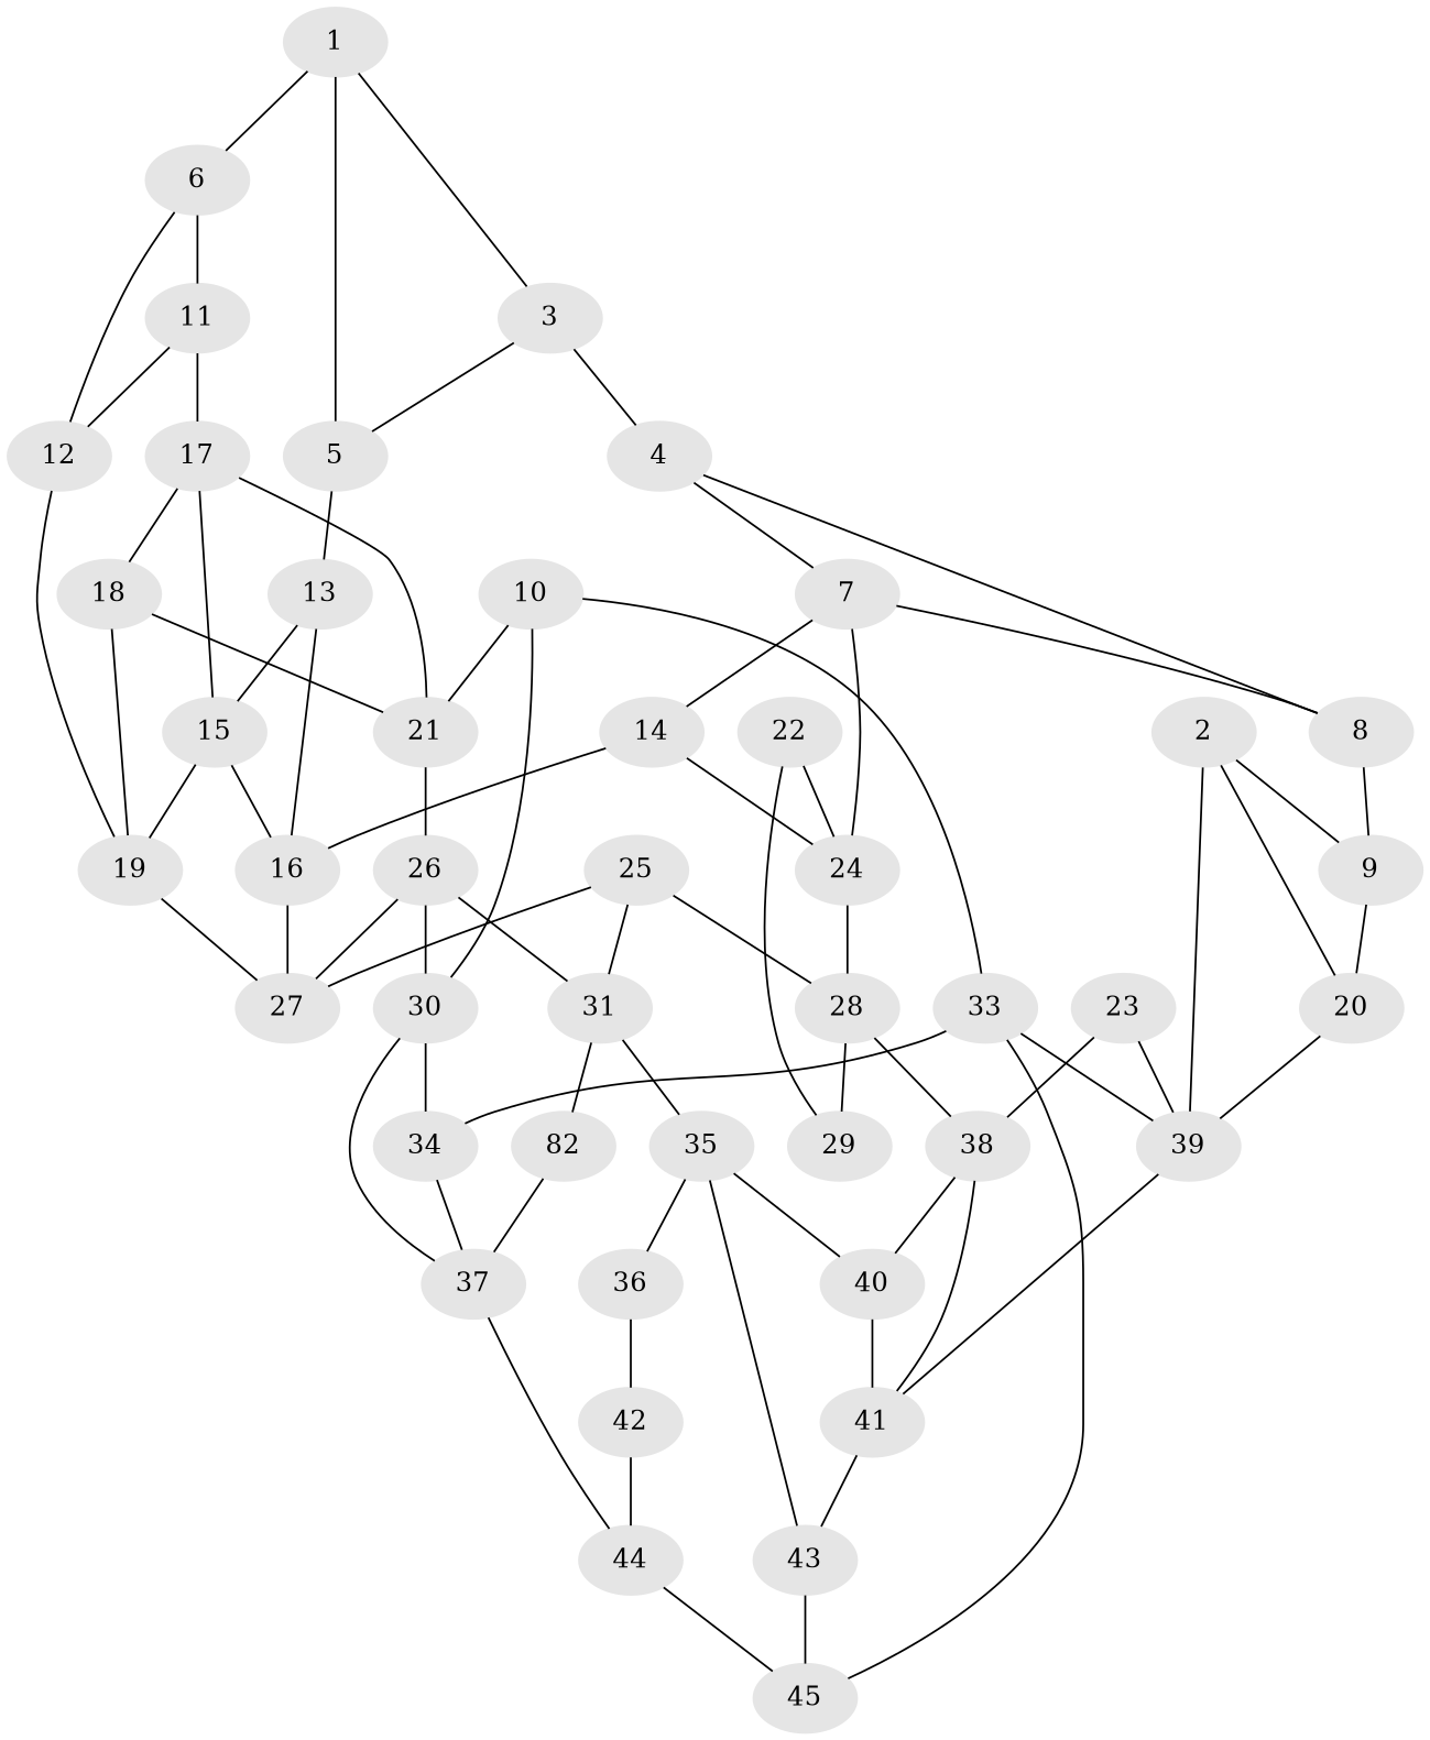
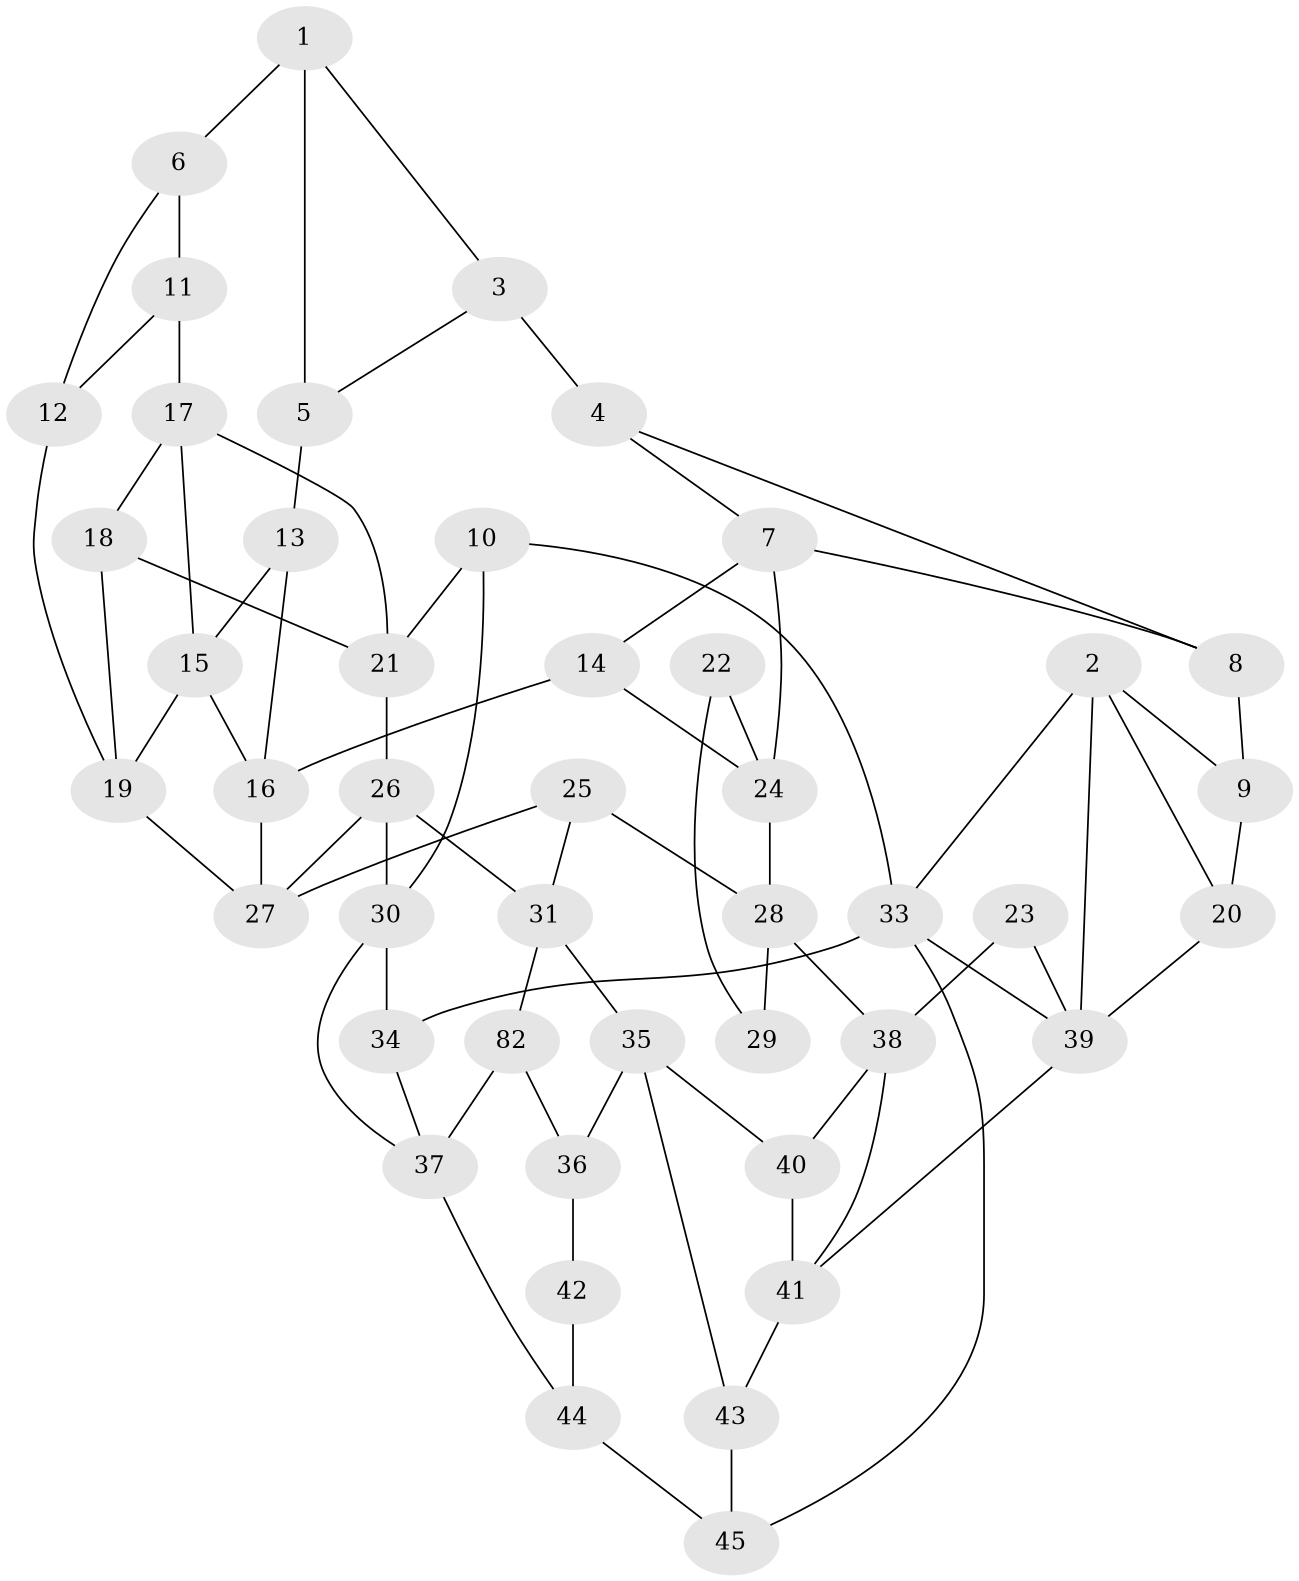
  graph {
    node [color=gray90 style=filled]
    edge [weight=1.0]
    1
    3
    5
    6
    4
    13
    11
    12
    2
    9
    20
    33
    39
    34
    45
    41
    7
    8
    14
    24
    15
    16
    17
    19
    28
    10
    21
    30
    26
    37
    18
    27
    31
    22
    29
    23
    38
    40
    25
    n40 [label=82]
    35
    44
    36
    43
    42
    1 -- 3
    1 -- 5
    1 -- 6
    3 -- 5
    3 -- 4 [weight=2.0]
    5 -- 13 [weight=2.0]
    6 -- 11
    6 -- 12
    4 -- 7
    4 -- 8
    13 -- 15
    13 -- 16
    11 -- 12
    11 -- 17 [weight=2.0]
    12 -- 19
    2 -- 9
    2 -- 20
+   2 -- 33
    2 -- 39
    9 -- 20 [weight=2.0]
    20 -- 39
    33 -- 39
    33 -- 34
    33 -- 45
    39 -- 41
    34 -- 37
    41 -- 43
    7 -- 8
    7 -- 14
    7 -- 24
    8 -- 9 [weight=2.0]
    14 -- 24
    14 -- 16
    24 -- 28
    15 -- 16
    15 -- 19
    16 -- 27
    17 -- 15
    17 -- 21
    17 -- 18
    19 -- 27
    28 -- 29
    28 -- 38
    10 -- 33
    10 -- 21
    10 -- 30
    21 -- 26
    30 -- 34
    30 -- 37
    26 -- 30
    26 -- 27
    26 -- 31
    37 -- 44
    18 -- 19
    18 -- 21
    31 -- n40
    31 -- 35
    22 -- 24
    22 -- 29 [weight=2.0]
    23 -- 39
    23 -- 38
    38 -- 41
    38 -- 40
    40 -- 41 [weight=2.0]
    25 -- 28
    25 -- 27
    25 -- 31
    n40 -- 37
+   n40 -- 36
    35 -- 40
    35 -- 36
    35 -- 43
    44 -- 45
    36 -- 42 [weight=2.0]
    43 -- 45 [weight=2.0]
    42 -- 44 [weight=2.0]
  }
